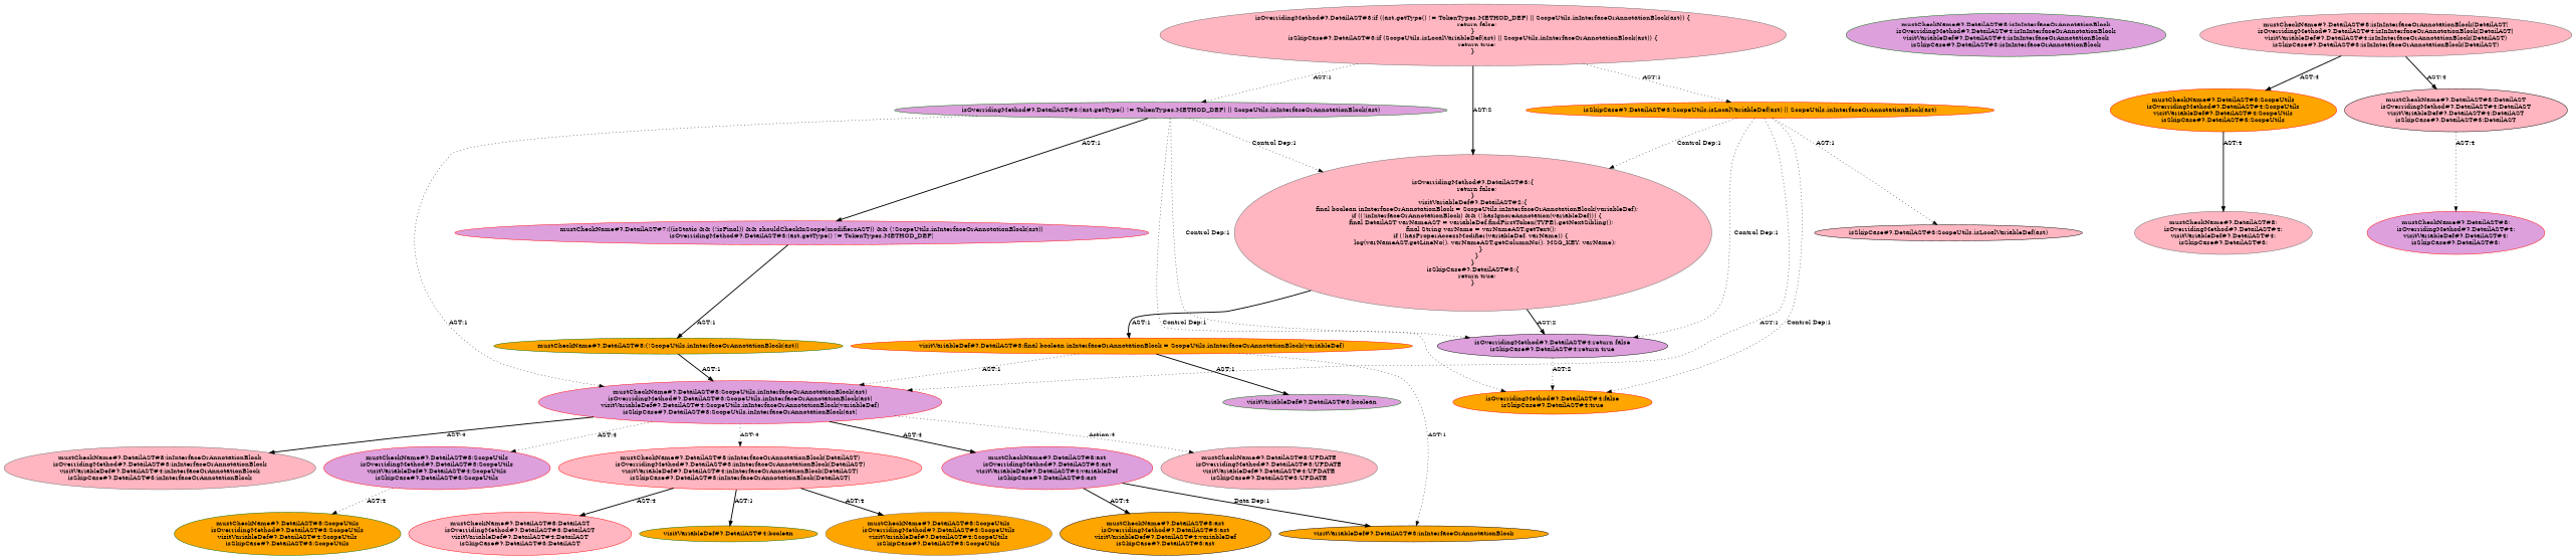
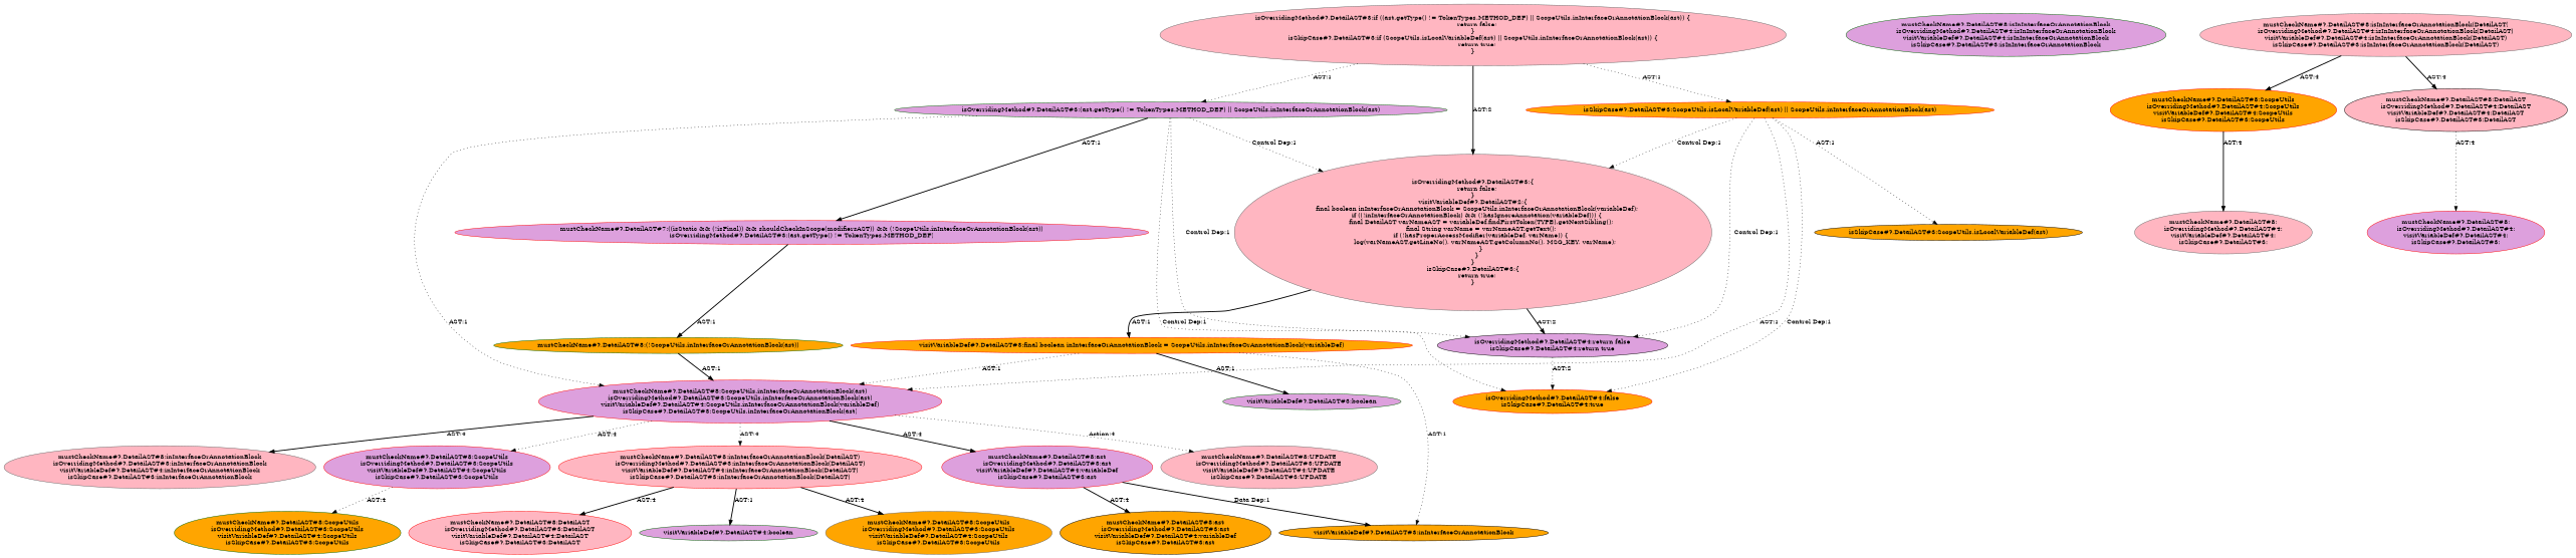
  digraph {
    node [color=red fillcolor=orange shape=ellipse style=filled]
    edge [style=dotted]
    n1 [color=gray40 fillcolor=lightpink label="mustCheckName#?,DetailAST#8:UPDATE\nisOverridingMethod#?,DetailAST#3:UPDATE\nvisitVariableDef#?,DetailAST#4:UPDATE\nisSkipCase#?,DetailAST#3:UPDATE"]
    n2 [fillcolor=plum label="mustCheckName#?,DetailAST#8:ScopeUtils.inInterfaceOrAnnotationBlock(ast)\nisOverridingMethod#?,DetailAST#3:ScopeUtils.inInterfaceOrAnnotationBlock(ast)\nvisitVariableDef#?,DetailAST#4:ScopeUtils.inInterfaceOrAnnotationBlock(variableDef)\nisSkipCase#?,DetailAST#3:ScopeUtils.inInterfaceOrAnnotationBlock(ast)"]
    n3 [color=gray40 fillcolor=lightpink label="mustCheckName#?,DetailAST#8:inInterfaceOrAnnotationBlock\nisOverridingMethod#?,DetailAST#3:inInterfaceOrAnnotationBlock\nvisitVariableDef#?,DetailAST#4:inInterfaceOrAnnotationBlock\nisSkipCase#?,DetailAST#3:inInterfaceOrAnnotationBlock"]
    n4 [fillcolor=plum label="mustCheckName#?,DetailAST#8:ScopeUtils\nisOverridingMethod#?,DetailAST#3:ScopeUtils\nvisitVariableDef#?,DetailAST#4:ScopeUtils\nisSkipCase#?,DetailAST#3:ScopeUtils"]
    n5 [fillcolor=lightpink label="mustCheckName#?,DetailAST#8:inInterfaceOrAnnotationBlock(DetailAST)\nisOverridingMethod#?,DetailAST#3:inInterfaceOrAnnotationBlock(DetailAST)\nvisitVariableDef#?,DetailAST#4:inInterfaceOrAnnotationBlock(DetailAST)\nisSkipCase#?,DetailAST#3:inInterfaceOrAnnotationBlock(DetailAST)"]
    n6 [fillcolor=plum label="mustCheckName#?,DetailAST#8:ast\nisOverridingMethod#?,DetailAST#3:ast\nvisitVariableDef#?,DetailAST#4:variableDef\nisSkipCase#?,DetailAST#3:ast"]
    n7 [color=darkgreen label="mustCheckName#?,DetailAST#8:ScopeUtils\nisOverridingMethod#?,DetailAST#3:ScopeUtils\nvisitVariableDef#?,DetailAST#4:ScopeUtils\nisSkipCase#?,DetailAST#3:ScopeUtils"]
    n8 [color=gray40 label="mustCheckName#?,DetailAST#8:ScopeUtils\nisOverridingMethod#?,DetailAST#3:ScopeUtils\nvisitVariableDef#?,DetailAST#4:ScopeUtils\nisSkipCase#?,DetailAST#3:ScopeUtils"]
    n9 [fillcolor=lightpink label="mustCheckName#?,DetailAST#8:DetailAST\nisOverridingMethod#?,DetailAST#3:DetailAST\nvisitVariableDef#?,DetailAST#4:DetailAST\nisSkipCase#?,DetailAST#3:DetailAST"]
-   n10 [color=darkgreen label="visitVariableDef#?,DetailAST#4:boolean"]
+   n10 [color=darkgreen fillcolor=plum label="visitVariableDef#?,DetailAST#4:boolean"]
    n11 [color=black label="mustCheckName#?,DetailAST#8:ast\nisOverridingMethod#?,DetailAST#3:ast\nvisitVariableDef#?,DetailAST#4:variableDef\nisSkipCase#?,DetailAST#3:ast"]
    n12 [color=black label="visitVariableDef#?,DetailAST#3:inInterfaceOrAnnotationBlock"]
    n13 [color=darkgreen label="mustCheckName#?,DetailAST#8:(!ScopeUtils.inInterfaceOrAnnotationBlock(ast))"]
    n14 [fillcolor=plum label="mustCheckName#?,DetailAST#7:((isStatic && (!isFinal)) && shouldCheckInScope(modifiersAST)) && (!ScopeUtils.inInterfaceOrAnnotationBlock(ast))\nisOverridingMethod#?,DetailAST#3:(ast.getType() != TokenTypes.METHOD_DEF)"]
    n15 [color=darkgreen fillcolor=plum label="mustCheckName#?,DetailAST#8:isInInterfaceOrAnnotationBlock\nisOverridingMethod#?,DetailAST#4:isInInterfaceOrAnnotationBlock\nvisitVariableDef#?,DetailAST#4:isInInterfaceOrAnnotationBlock\nisSkipCase#?,DetailAST#3:isInInterfaceOrAnnotationBlock"]
    n16 [color=gray40 fillcolor=lightpink label="mustCheckName#?,DetailAST#8:isInInterfaceOrAnnotationBlock(DetailAST)\nisOverridingMethod#?,DetailAST#4:isInInterfaceOrAnnotationBlock(DetailAST)\nvisitVariableDef#?,DetailAST#4:isInInterfaceOrAnnotationBlock(DetailAST)\nisSkipCase#?,DetailAST#3:isInInterfaceOrAnnotationBlock(DetailAST)"]
    n17 [label="mustCheckName#?,DetailAST#8:ScopeUtils\nisOverridingMethod#?,DetailAST#4:ScopeUtils\nvisitVariableDef#?,DetailAST#4:ScopeUtils\nisSkipCase#?,DetailAST#3:ScopeUtils"]
    n18 [color=black fillcolor=lightpink label="mustCheckName#?,DetailAST#8:DetailAST\nisOverridingMethod#?,DetailAST#4:DetailAST\nvisitVariableDef#?,DetailAST#4:DetailAST\nisSkipCase#?,DetailAST#3:DetailAST"]
    n19 [color=gray40 fillcolor=lightpink label="mustCheckName#?,DetailAST#8:\nisOverridingMethod#?,DetailAST#4:\nvisitVariableDef#?,DetailAST#4:\nisSkipCase#?,DetailAST#3:"]
    n20 [fillcolor=plum label="mustCheckName#?,DetailAST#8:\nisOverridingMethod#?,DetailAST#4:\nvisitVariableDef#?,DetailAST#4:\nisSkipCase#?,DetailAST#3:"]
    n21 [color=darkgreen fillcolor=plum label="isOverridingMethod#?,DetailAST#3:(ast.getType() != TokenTypes.METHOD_DEF) || ScopeUtils.inInterfaceOrAnnotationBlock(ast)"]
    n22 [color=gray40 fillcolor=lightpink label="isOverridingMethod#?,DetailAST#3:\{\n    return false;\n\}\nvisitVariableDef#?,DetailAST#2:\{\n    final boolean inInterfaceOrAnnotationBlock = ScopeUtils.inInterfaceOrAnnotationBlock(variableDef);\n    if ((!inInterfaceOrAnnotationBlock) && (!hasIgnoreAnnotation(variableDef))) \{\n        final DetailAST varNameAST = variableDef.findFirstToken(TYPE).getNextSibling();\n        final String varName = varNameAST.getText();\n        if (!hasProperAccessModifier(variableDef, varName)) \{\n            log(varNameAST.getLineNo(), varNameAST.getColumnNo(), MSG_KEY, varName);\n        \}\n    \}\n\}\nisSkipCase#?,DetailAST#3:\{\n    return true;\n\}"]
    n23 [color=black fillcolor=plum label="isOverridingMethod#?,DetailAST#4:return false\nisSkipCase#?,DetailAST#4:return true"]
    n24 [label="isOverridingMethod#?,DetailAST#4:false\nisSkipCase#?,DetailAST#4:true"]
    n25 [label="visitVariableDef#?,DetailAST#3:final boolean inInterfaceOrAnnotationBlock = ScopeUtils.inInterfaceOrAnnotationBlock(variableDef)"]
    n26 [color=gray40 fillcolor=lightpink label="isOverridingMethod#?,DetailAST#3:if ((ast.getType() != TokenTypes.METHOD_DEF) || ScopeUtils.inInterfaceOrAnnotationBlock(ast)) \{\n    return false;\n\}\nisSkipCase#?,DetailAST#3:if (ScopeUtils.isLocalVariableDef(ast) || ScopeUtils.inInterfaceOrAnnotationBlock(ast)) \{\n    return true;\n\}"]
    n27 [label="isSkipCase#?,DetailAST#3:ScopeUtils.isLocalVariableDef(ast) || ScopeUtils.inInterfaceOrAnnotationBlock(ast)"]
-   n28 [color=black fillcolor=lightpink label="isSkipCase#?,DetailAST#3:ScopeUtils.isLocalVariableDef(ast)"]
+   n28 [color=black label="isSkipCase#?,DetailAST#3:ScopeUtils.isLocalVariableDef(ast)"]
    n29 [color=darkgreen fillcolor=plum label="visitVariableDef#?,DetailAST#3:boolean"]
    n2 -> n1 [label="Action:4"]
    n2 -> n3 [label="AST:4" style=bold]
    n2 -> n4 [label="AST:4"]
    n2 -> n5 [label="AST:4"]
    n2 -> n6 [label="AST:4" style=bold]
    n4 -> n7 [label="AST:4"]
    n5 -> n8 [label="AST:4" style=bold]
    n5 -> n9 [label="AST:4" style=bold]
    n5 -> n10 [label="AST:1" style=bold]
    n6 -> n11 [label="AST:4" style=bold]
    n6 -> n12 [label="Data Dep:1" style=bold]
    n13 -> n2 [label="AST:1" style=bold]
    n14 -> n13 [label="AST:1" style=bold]
    n16 -> n17 [label="AST:4" style=bold]
    n16 -> n18 [label="AST:4" style=bold]
    n17 -> n19 [label="AST:4" style=bold]
    n18 -> n20 [label="AST:4"]
    n21 -> n2 [label="AST:1"]
    n21 -> n14 [label="AST:1" style=bold]
    n21 -> n22 [label="Control Dep:1"]
    n21 -> n23 [label="Control Dep:1"]
    n21 -> n24 [label="Control Dep:1"]
    n22 -> n23 [label="AST:2" style=bold]
    n22 -> n25 [label="AST:1" style=bold]
    n23 -> n24 [label="AST:2"]
    n25 -> n2 [label="AST:1"]
    n25 -> n12 [label="AST:1"]
    n25 -> n29 [label="AST:1" style=bold]
    n26 -> n21 [label="AST:1"]
    n26 -> n22 [label="AST:2" style=bold]
    n26 -> n27 [label="AST:1"]
    n27 -> n2 [label="AST:1"]
    n27 -> n22 [label="Control Dep:1"]
    n27 -> n23 [label="Control Dep:1"]
    n27 -> n24 [label="Control Dep:1"]
    n27 -> n28 [label="AST:1"]
  }
